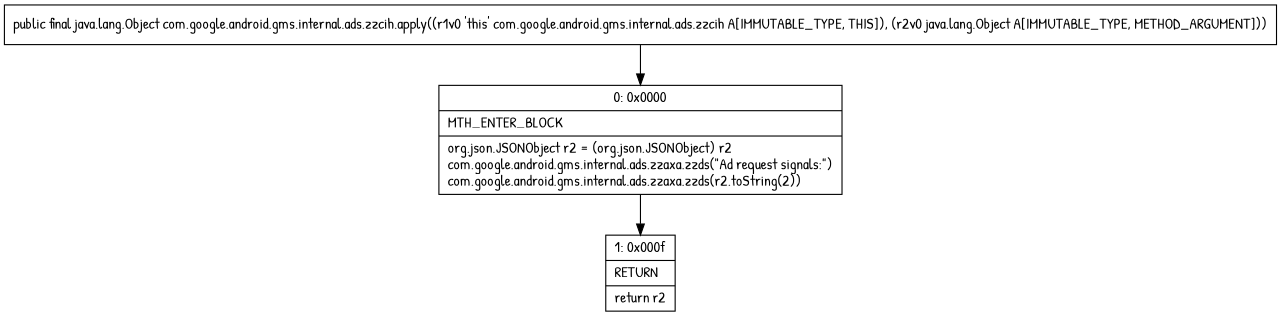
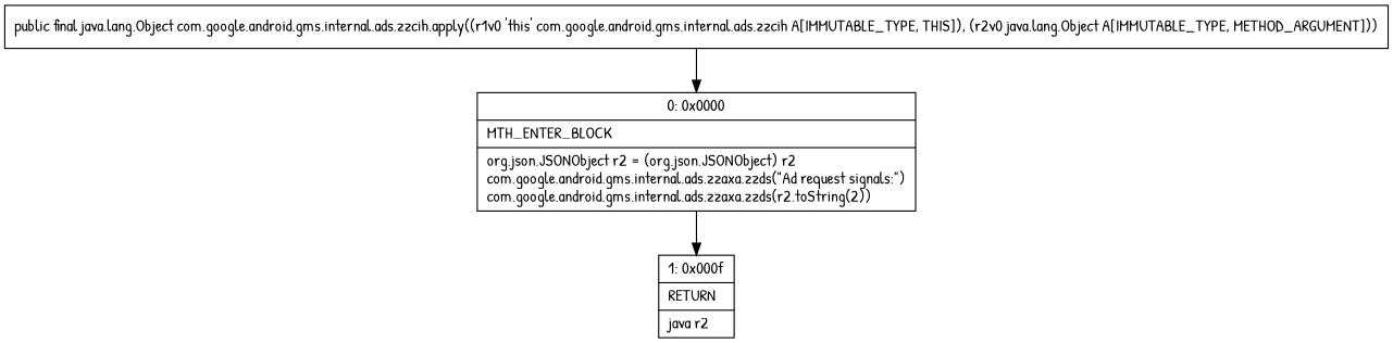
  digraph {
    fontname="Patrick Hand"
    node [shape=record fontname="Patrick Hand"]
    edge [fontname="Patrick Hand"]
    n1 [label="{0\:\ 0x0000|MTH_ENTER_BLOCK\l|org.json.JSONObject r2 = (org.json.JSONObject) r2\lcom.google.android.gms.internal.ads.zzaxa.zzds(\"Ad request signals:\")\lcom.google.android.gms.internal.ads.zzaxa.zzds(r2.toString(2))\l}"]
-   n2 [label="{1\:\ 0x000f|RETURN\l|return r2\l}"]
+   n2 [label="{1\:\ 0x000f|RETURN\l|java r2\l}"]
    n3 [label="{public final java.lang.Object com.google.android.gms.internal.ads.zzcih.apply((r1v0 'this' com.google.android.gms.internal.ads.zzcih A[IMMUTABLE_TYPE, THIS]), (r2v0 java.lang.Object A[IMMUTABLE_TYPE, METHOD_ARGUMENT])) }"]
    n1 -> n2
    n3 -> n1
  }
